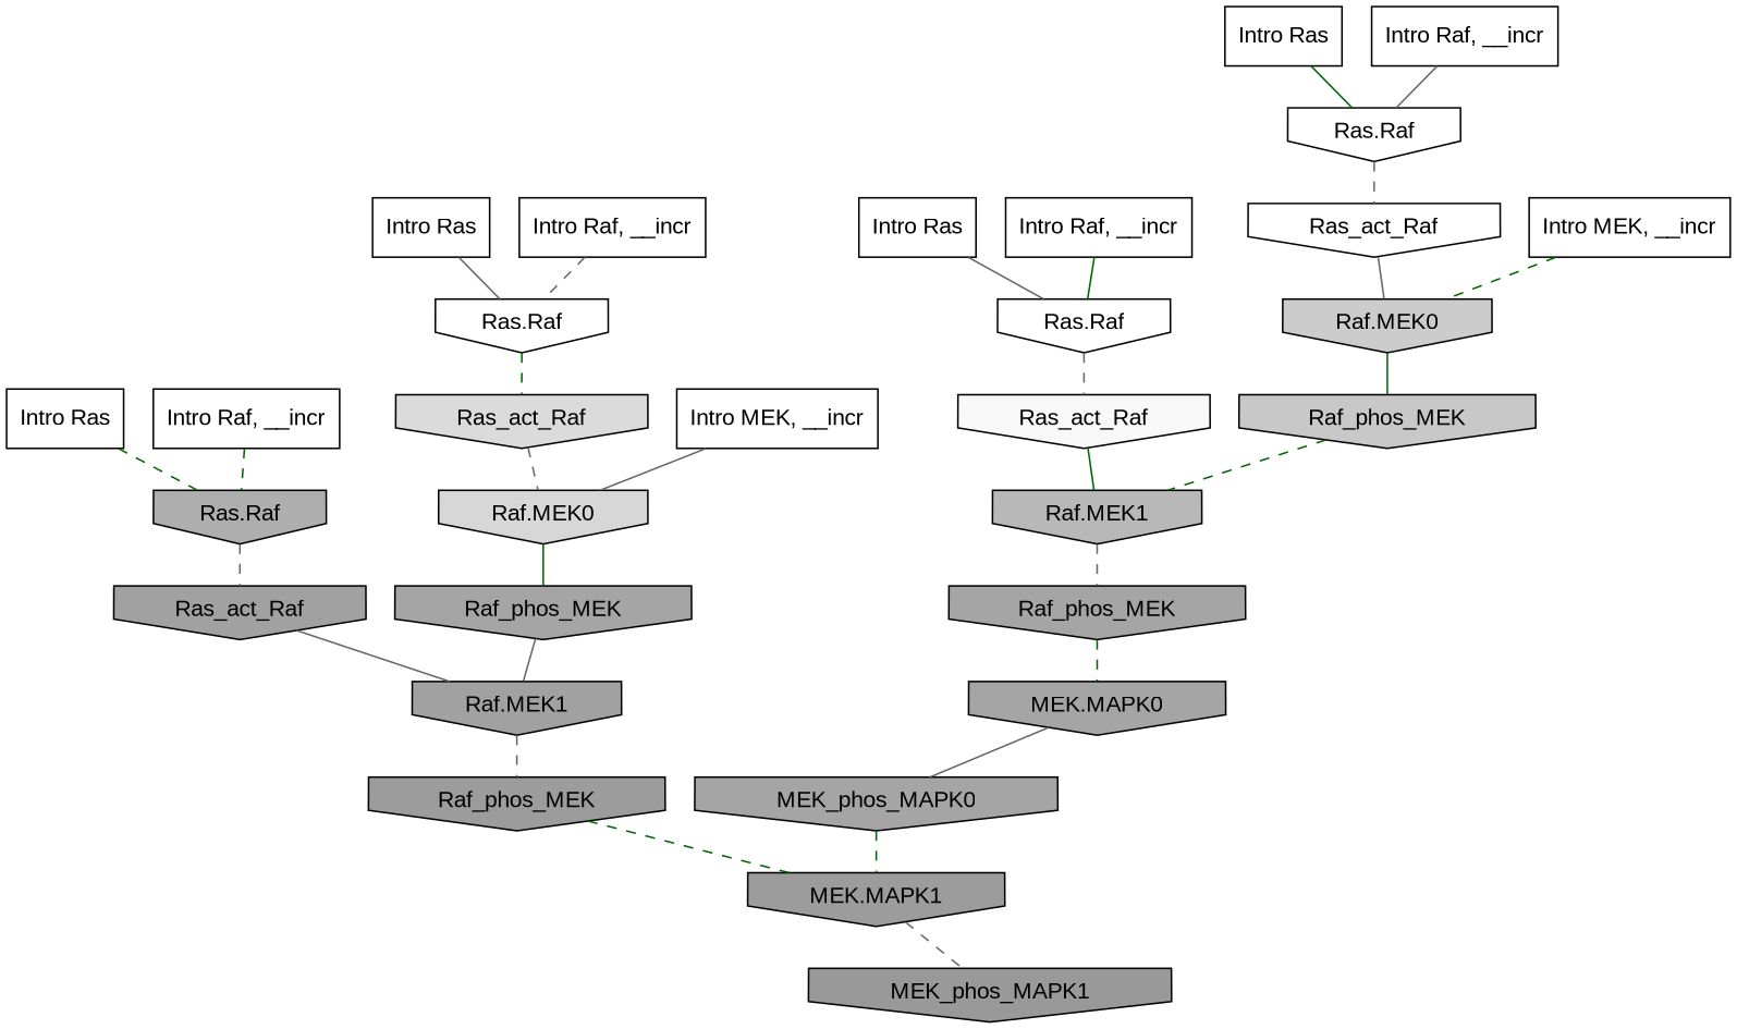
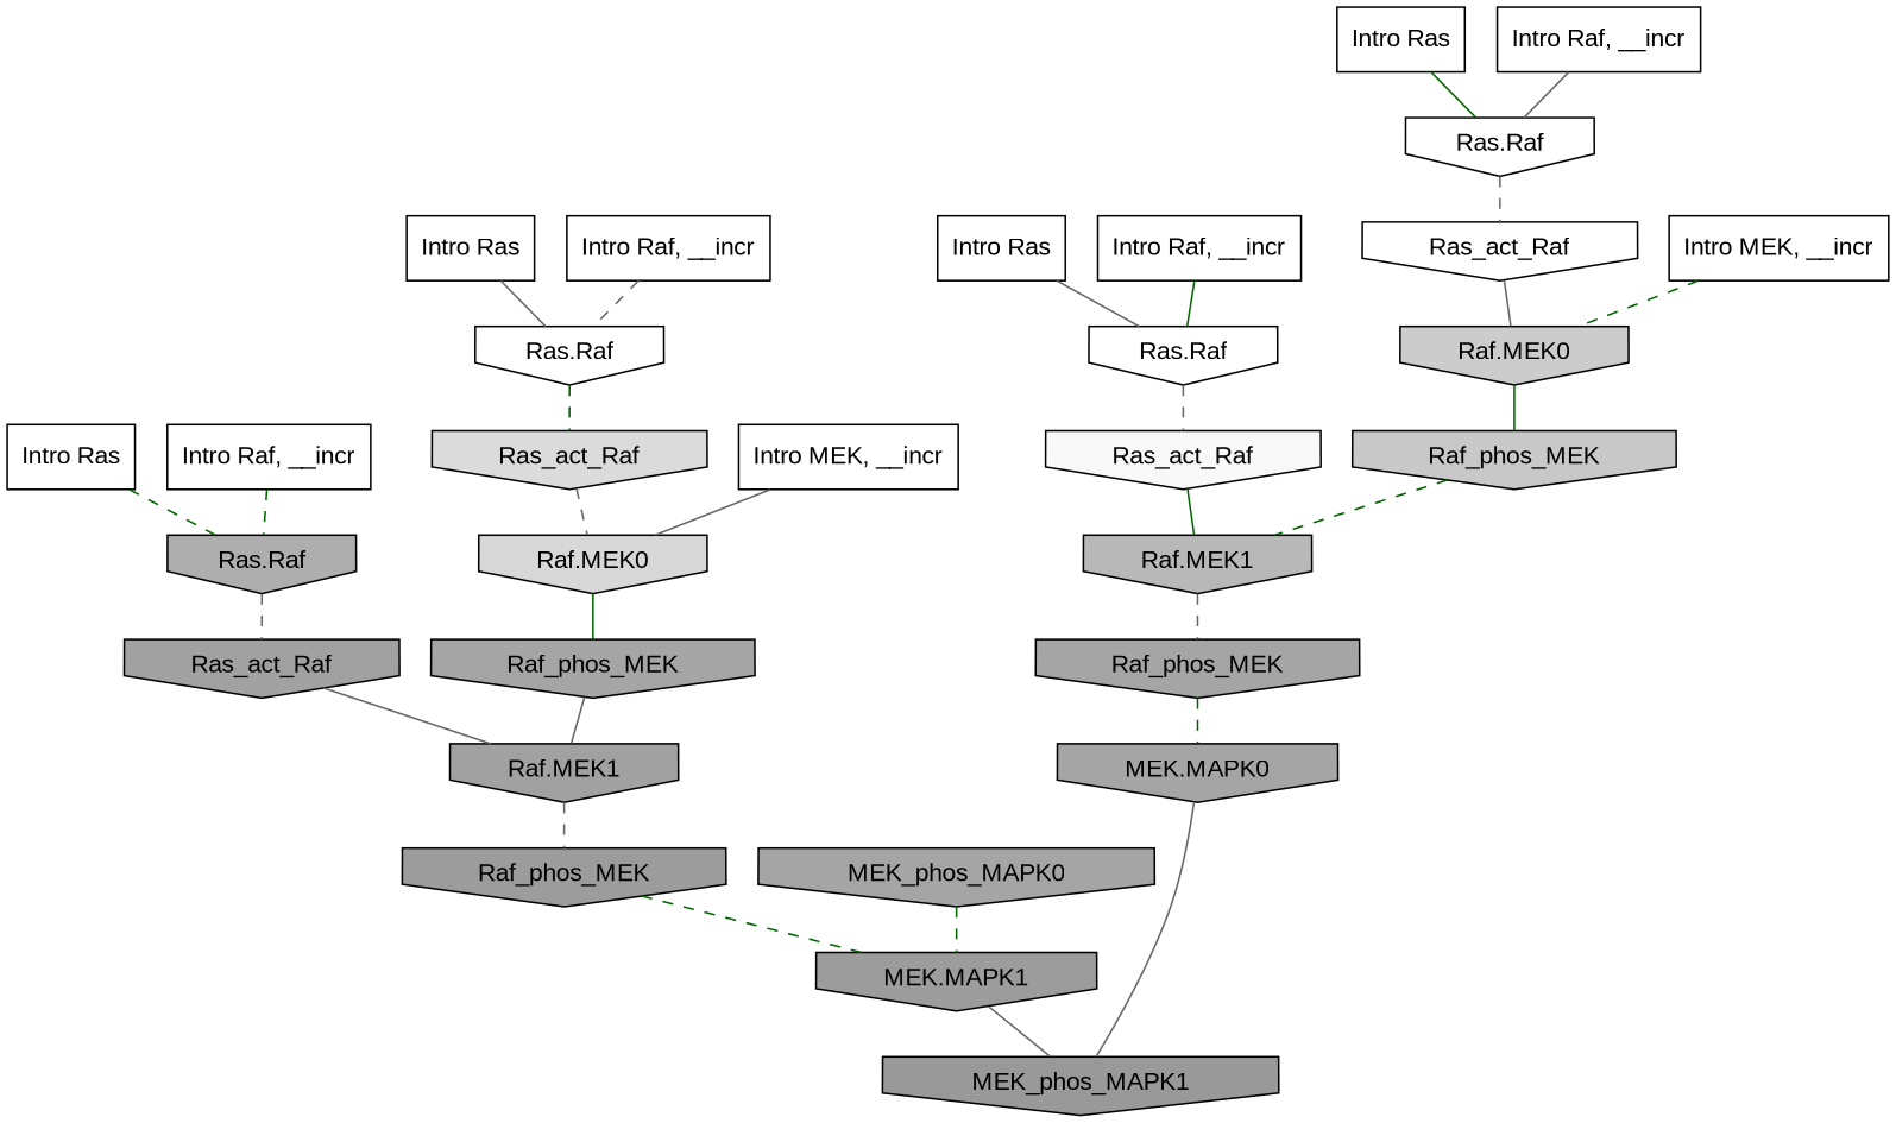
  digraph {
    fontname="Liberation Sans"
    rankdir=TB
    ranksep=0.30
    node [fillcolor="0.000 0.000 1.000" fontname="Liberation Sans" shape=invhouse style=filled]
    edge [color=gray40 dir=none fontname="Liberation Sans" style=dashed]
    n1 [label="Intro Ras" shape=rectangle]
    n2 [fillcolor="0.000 0.000 0.683" label="Ras.Raf"]
    n3 [fillcolor="0.000 0.000 0.630" label=Ras_act_Raf]
    n4 [label="Intro Ras" shape=rectangle]
    n5 [label="Ras.Raf"]
    n6 [fillcolor="0.000 0.000 0.856" label=Ras_act_Raf]
    n7 [label="Intro Ras" shape=rectangle]
    n8 [label="Ras.Raf"]
    n9 [fillcolor="0.000 0.000 0.970" label=Ras_act_Raf]
    n10 [label="Intro Ras" shape=rectangle]
    n11 [fillcolor="0.000 0.000 0.999" label="Ras.Raf"]
    n12 [fillcolor="0.000 0.000 0.999" label=Ras_act_Raf]
    n13 [label="Intro Raf, __incr" shape=rectangle]
    n14 [label="Intro Raf, __incr" shape=rectangle]
    n15 [label="Intro Raf, __incr" shape=rectangle]
    n16 [label="Intro Raf, __incr" shape=rectangle]
    n17 [label="Intro MEK, __incr" shape=rectangle]
    n18 [fillcolor="0.000 0.000 0.842" label="Raf.MEK0"]
    n19 [fillcolor="0.000 0.000 0.646" label=Raf_phos_MEK]
    n20 [label="Intro MEK, __incr" shape=rectangle]
    n21 [fillcolor="0.000 0.000 0.798" label="Raf.MEK0"]
    n22 [fillcolor="0.000 0.000 0.785" label=Raf_phos_MEK]
    n23 [fillcolor="0.000 0.000 0.646" label="MEK.MAPK0"]
    n24 [fillcolor="0.000 0.000 0.645" label=MEK_phos_MAPK0]
    n25 [fillcolor="0.000 0.000 0.719" label="Raf.MEK1"]
    n26 [fillcolor="0.000 0.000 0.646" label=Raf_phos_MEK]
    n27 [fillcolor="0.000 0.000 0.630" label="Raf.MEK1"]
    n28 [fillcolor="0.000 0.000 0.611" label=Raf_phos_MEK]
    n29 [fillcolor="0.000 0.000 0.611" label="MEK.MAPK1"]
    n30 [fillcolor="0.000 0.000 0.600" label=MEK_phos_MAPK1]
    n1 -> n2 [color=darkgreen]
    n2 -> n3
    n3 -> n27 [style=solid]
    n4 -> n5 [style=solid]
    n5 -> n6 [color=darkgreen]
    n6 -> n18
    n7 -> n8 [style=solid]
    n8 -> n9
    n9 -> n25 [color=darkgreen style=solid]
    n10 -> n11 [color=darkgreen style=solid]
    n11 -> n12
    n12 -> n21 [style=solid]
    n13 -> n2 [color=darkgreen]
    n14 -> n5
    n15 -> n11 [style=solid]
    n16 -> n8 [color=darkgreen style=solid]
    n17 -> n18 [style=solid]
    n18 -> n19 [color=darkgreen style=solid]
    n19 -> n27 [style=solid]
    n20 -> n21 [color=darkgreen]
    n21 -> n22 [color=darkgreen style=solid]
    n22 -> n25 [color=darkgreen]
-   n23 -> n24 [style=solid]
+   n23 -> n30 [style=solid]
    n24 -> n29 [color=darkgreen]
    n25 -> n26
    n26 -> n23 [color=darkgreen]
    n27 -> n28
    n28 -> n29 [color=darkgreen]
-   n29 -> n30
+   n29 -> n30 [style=solid]
  }
